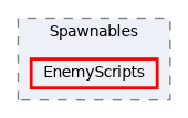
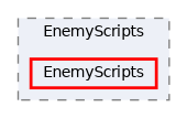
  digraph {
    compound=true
    n1 [color=red fillcolor="#edf0f7" fontname=Helvetica fontsize=10 height=0.2 label=EnemyScripts shape=box style="filled,bold" width=0.4]
    subgraph cluster_1 {
      bgcolor="#edf0f7"
      fontname=Helvetica
      fontsize=10
-     label=Spawnables
+     label=EnemyScripts
      pencolor=grey50
      style="filled,dashed"
      n1
    }
  }
